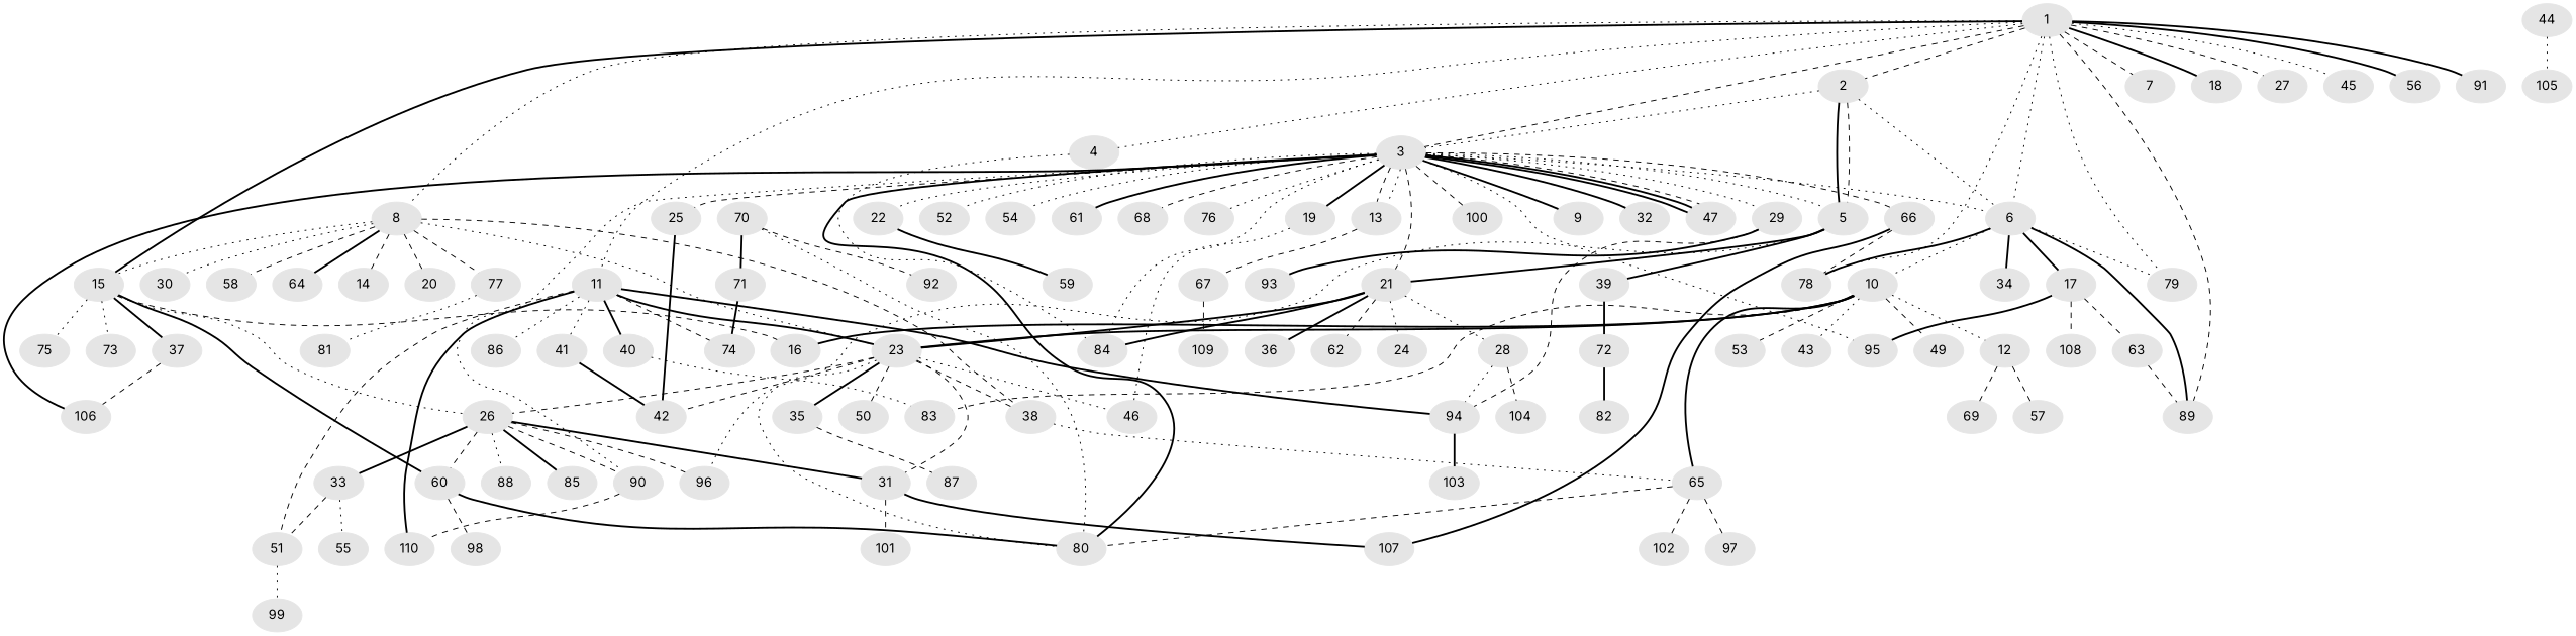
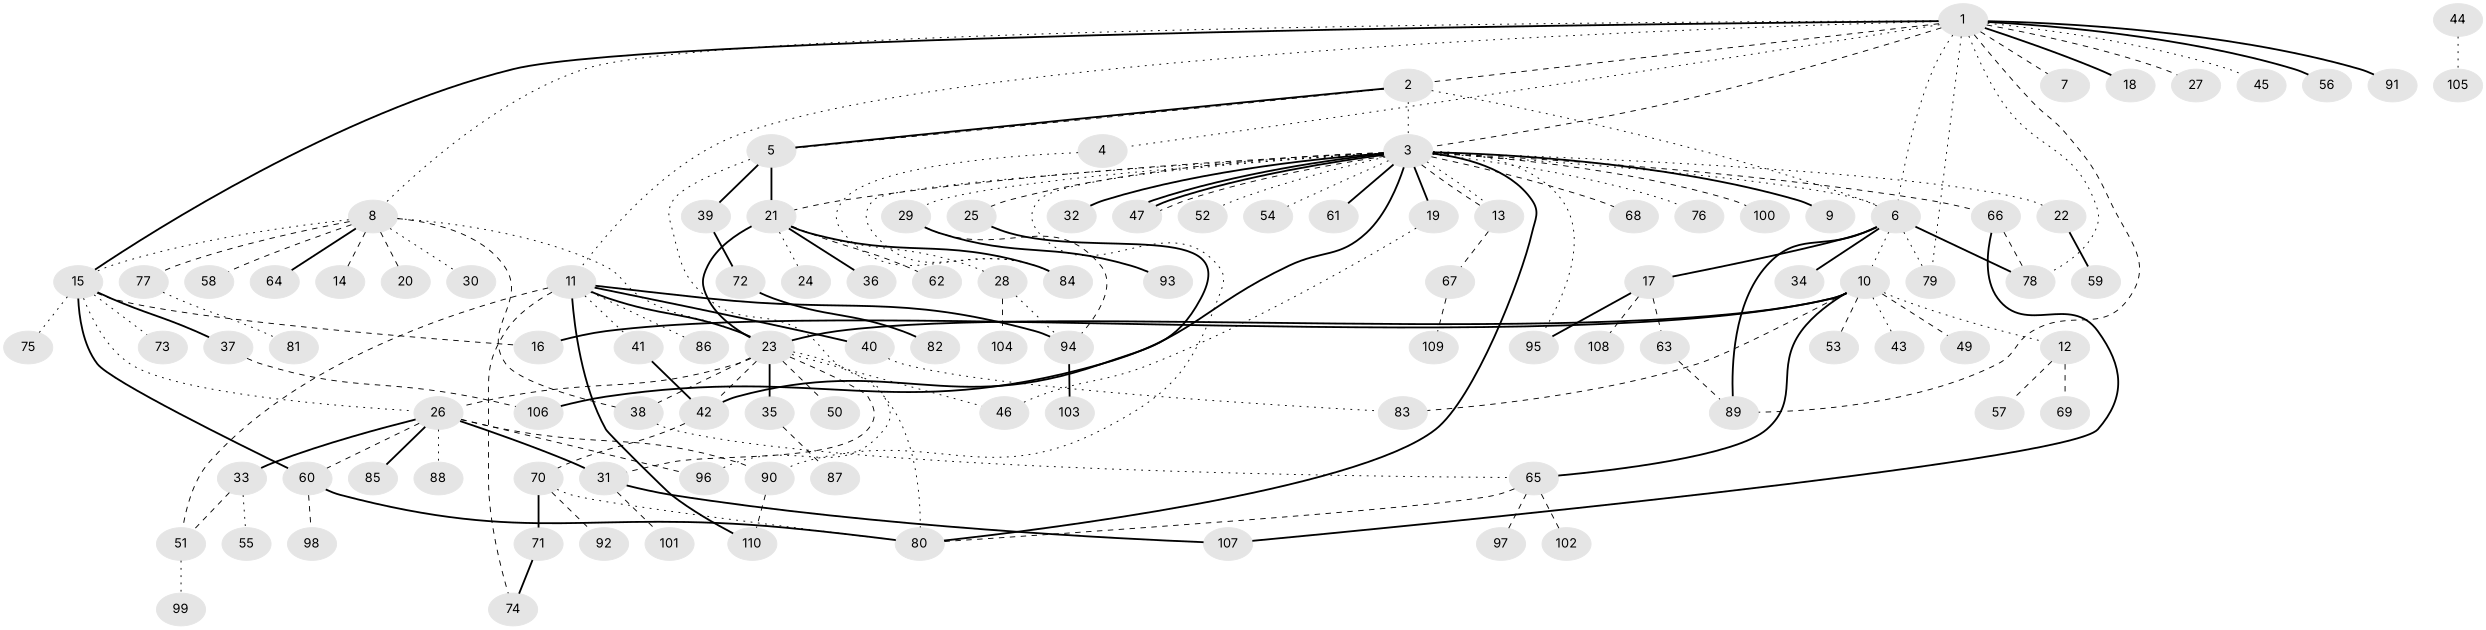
  graph {
    fontname=Inter
    node [color=gray90 fontname=Inter style=filled]
    edge [fontname=Inter style=dashed]
    1
    2
    3
    4
    6
    7
    8
    11
    15
    18
    27
    45
    56
    78
    79
    89
    91
    5
    9
    13
    19
    21
    22
    25
    29
    32
    47
    52
    54
    61
    66
    68
    76
    80
    84
    90
    95
    100
    106
    10
    17
    34
    14
    20
    23
    30
    38
    58
    64
    77
    40
    41
    51
    74
    86
    94
    110
    16
    26
    37
    60
    73
    75
    39
    96
    67
    46
    24
    28
    36
    62
    59
    42
    93
    107
    72
    12
    43
    49
    53
    65
    83
    63
    108
    31
    35
    50
    81
    57
    69
    97
    102
    44
    105
    99
    103
    109
    33
    85
    88
    98
    104
    101
    87
    70
    55
    82
    71
    92
    1 -- 2
    1 -- 3
    1 -- 4 [style=dotted]
    1 -- 6 [style=dotted]
    1 -- 7
    1 -- 8 [style=dotted]
    1 -- 11 [style=dotted]
    1 -- 15 [style=bold]
    1 -- 18 [style=bold]
    1 -- 27
    1 -- 45 [style=dotted]
    1 -- 56 [style=bold]
    1 -- 78 [style=dotted]
    1 -- 79 [style=dotted]
    1 -- 89
    1 -- 91 [style=bold]
    2 -- 3 [style=dotted]
    2 -- 6 [style=dotted]
    2 -- 5 [style=bold]
    2 -- 5
    3 -- 6 [style=dotted]
-   3 -- 5 [style=dotted]
    3 -- 9 [style=bold]
    3 -- 13
    3 -- 13 [style=dotted]
    3 -- 19 [style=bold]
    3 -- 21
    3 -- 22 [style=dotted]
    3 -- 25
    3 -- 29 [style=dotted]
    3 -- 32 [style=bold]
    3 -- 47 [style=bold]
    3 -- 47 [style=bold]
    3 -- 47
    3 -- 52 [style=dotted]
    3 -- 54 [style=dotted]
    3 -- 61 [style=bold]
    3 -- 66
    3 -- 68
    3 -- 76 [style=dotted]
    3 -- 80 [style=bold]
    3 -- 84 [style=dotted]
    3 -- 90 [style=dotted]
    3 -- 95 [style=dotted]
    3 -- 100
    3 -- 106 [style=bold]
    4 -- 84 [style=dotted]
    6 -- 78 [style=bold]
    6 -- 79 [style=dotted]
    6 -- 89 [style=bold]
    6 -- 10 [style=dotted]
    6 -- 17 [style=bold]
    6 -- 34 [style=bold]
    8 -- 15 [style=dotted]
    8 -- 14
    8 -- 20
    8 -- 23 [style=dotted]
    8 -- 30 [style=dotted]
    8 -- 38
    8 -- 58
    8 -- 64 [style=bold]
    8 -- 77
    11 -- 23 [style=bold]
    11 -- 40 [style=bold]
    11 -- 41 [style=dotted]
    11 -- 51
    11 -- 74
    11 -- 86 [style=dotted]
    11 -- 94 [style=bold]
    11 -- 110 [style=bold]
    15 -- 16
    15 -- 26 [style=dotted]
    15 -- 37 [style=bold]
    15 -- 60 [style=bold]
    15 -- 73 [style=dotted]
    15 -- 75 [style=dotted]
    5 -- 21 [style=bold]
    5 -- 39 [style=bold]
    5 -- 96 [style=dotted]
    13 -- 67
    19 -- 46 [style=dotted]
    21 -- 84 [style=bold]
    21 -- 23 [style=bold]
    21 -- 24 [style=dotted]
    21 -- 28 [style=dotted]
    21 -- 36 [style=bold]
    21 -- 62
    22 -- 59 [style=bold]
    25 -- 42 [style=bold]
    29 -- 94
    29 -- 93 [style=bold]
    66 -- 78
    66 -- 107 [style=bold]
    90 -- 110
    10 -- 23 [style=bold]
    10 -- 16 [style=bold]
    10 -- 12 [style=dotted]
    10 -- 43 [style=dotted]
    10 -- 49
    10 -- 53
    10 -- 65 [style=bold]
    10 -- 83
    17 -- 95 [style=bold]
    17 -- 63
    17 -- 108
    23 -- 80 [style=dotted]
    23 -- 38
    23 -- 26
    23 -- 46 [style=dotted]
    23 -- 42
    23 -- 31
    23 -- 35 [style=bold]
    23 -- 50
    38 -- 65 [style=dotted]
    77 -- 81 [style=dotted]
    40 -- 83 [style=dotted]
    41 -- 42 [style=bold]
    51 -- 99 [style=dotted]
    94 -- 103 [style=bold]
    26 -- 90
    26 -- 60
    26 -- 96
    26 -- 31 [style=bold]
    26 -- 33 [style=bold]
    26 -- 85 [style=bold]
    26 -- 88 [style=dotted]
    37 -- 106
    60 -- 80 [style=bold]
    60 -- 98
    39 -- 72 [style=bold]
    67 -- 109
    28 -- 94 [style=dotted]
    28 -- 104
+   42 -- 70
    72 -- 82 [style=bold]
    12 -- 57
    12 -- 69
    65 -- 80
    65 -- 97
    65 -- 102
    63 -- 89
    31 -- 107 [style=bold]
    31 -- 101
    35 -- 87
    44 -- 105 [style=dotted]
    33 -- 51
    33 -- 55 [style=dotted]
    70 -- 80 [style=dotted]
    70 -- 71 [style=bold]
    70 -- 92
    71 -- 74 [style=bold]
  }
